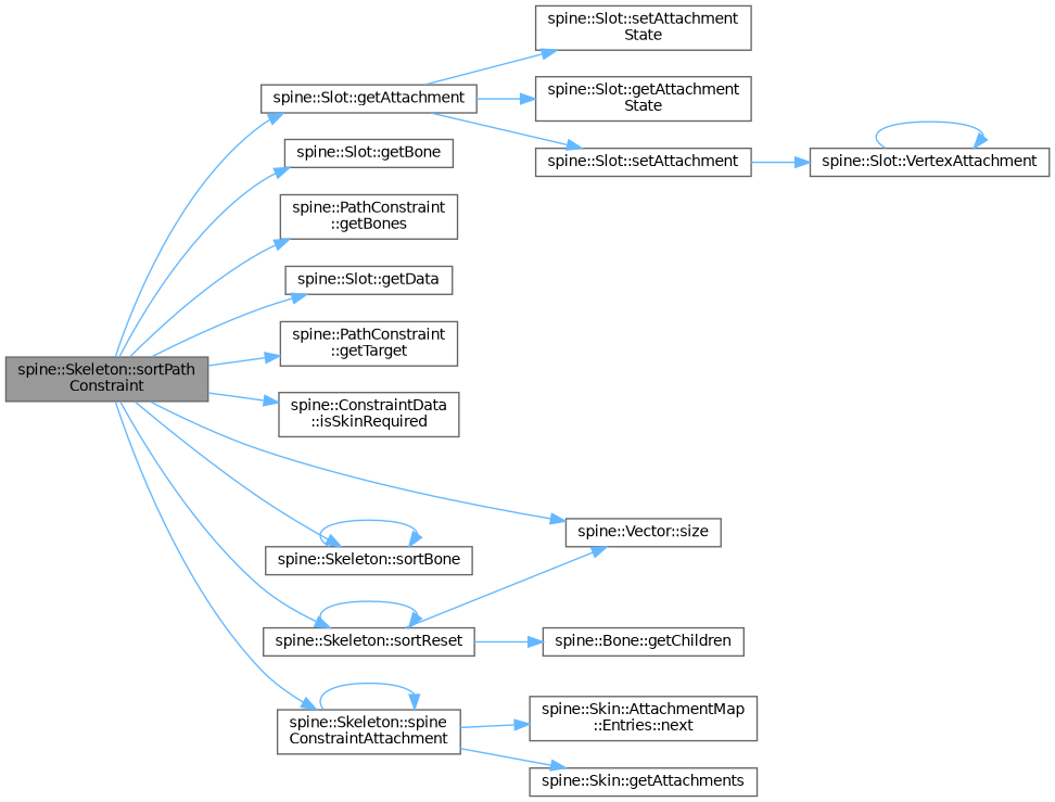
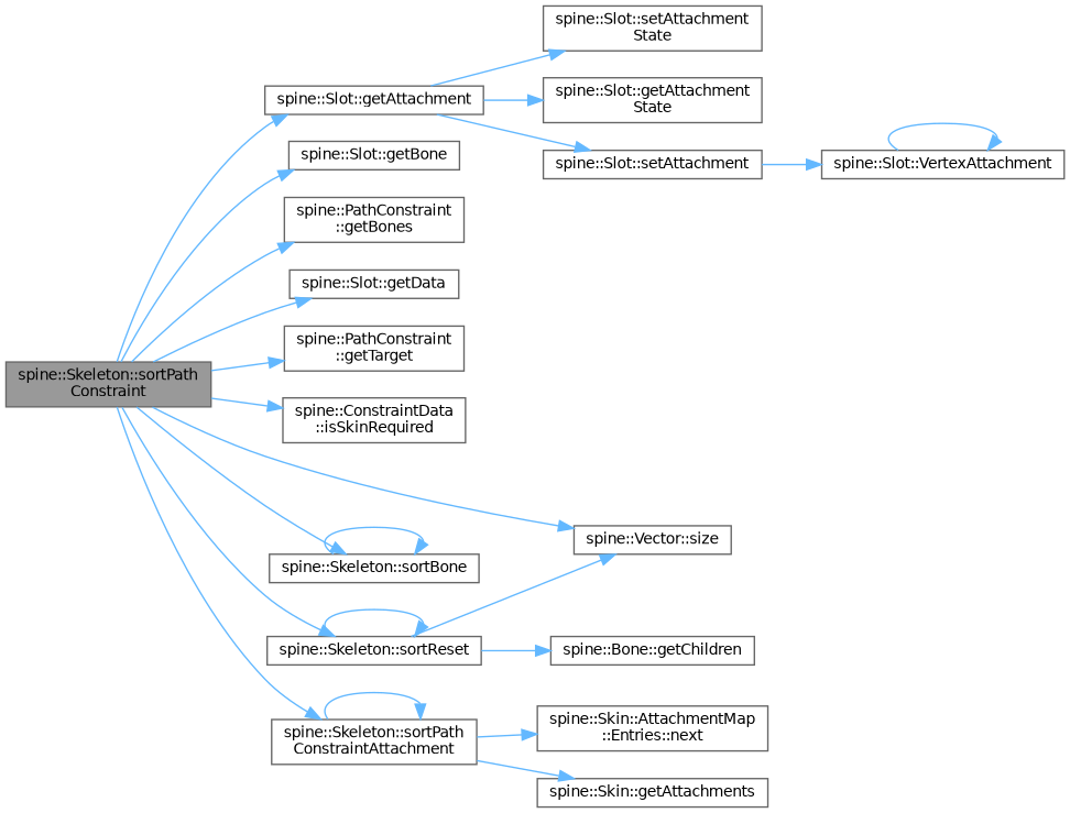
  digraph {
    rankdir=LR
    node [color=grey40 fillcolor=white fontname=Helvetica fontsize=10 shape=box style=filled]
    edge [color=steelblue1 fontname=Helvetica fontsize=10 labelfontname=Helvetica labelfontsize=10 style=solid]
    n1 [color=gray40 fillcolor=grey60 fontcolor=black height=0.2 label="spine::Skeleton::sortPath\lConstraint" width=0.4]
    n2 [height=0.2 label="spine::Slot::getAttachment" width=0.4]
    n3 [height=0.2 label="spine::Slot::getBone" width=0.4]
    n4 [height=0.2 label="spine::PathConstraint\l::getBones" width=0.4]
    n5 [height=0.2 label="spine::Slot::getData" width=0.4]
    n6 [height=0.2 label="spine::PathConstraint\l::getTarget" width=0.4]
    n7 [height=0.2 label="spine::ConstraintData\l::isSkinRequired" width=0.4]
    n8 [height=0.2 label="spine::Vector::size" width=0.4]
    n9 [height=0.2 label="spine::Skeleton::sortBone" width=0.4]
-   n10 [height=0.2 label="spine::Skeleton::spine\lConstraintAttachment" width=0.4]
+   n10 [height=0.2 label="spine::Skeleton::sortPath\lConstraintAttachment" width=0.4]
    n11 [height=0.2 label="spine::Skeleton::sortReset" width=0.4]
    n12 [height=0.2 label="spine::Slot::getAttachment\lState" width=0.4]
    n13 [height=0.2 label="spine::Slot::setAttachment" width=0.4]
    n14 [height=0.2 label="spine::Slot::setAttachment\lState" width=0.4]
    n15 [height=0.2 label="spine::Skin::getAttachments" width=0.4]
    n16 [height=0.2 label="spine::Skin::AttachmentMap\l::Entries::next" width=0.4]
    n17 [height=0.2 label="spine::Bone::getChildren" width=0.4]
    n18 [height=0.2 label="spine::Slot::VertexAttachment" width=0.4]
    n1 -> n2
    n1 -> n3
    n1 -> n4
    n1 -> n5
    n1 -> n6
    n1 -> n7
    n1 -> n8
    n1 -> n9
    n1 -> n10
    n1 -> n11
    n2 -> n12
    n2 -> n13
    n2 -> n14
    n9 -> n9
    n10 -> n10
    n10 -> n15
    n10 -> n16
    n11 -> n8
    n11 -> n11
    n11 -> n17
    n13 -> n18
    n18 -> n18
  }
